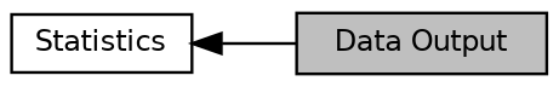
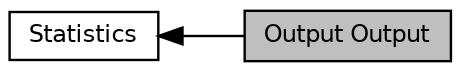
  digraph {
    rankdir=LR
    node [color=black fontname=Helvetica fontsize=10 shape=record style=filled]
-   n1 [fillcolor=grey75 fontcolor=black height=0.2 label="Data Output" width=0.4]
+   n1 [fillcolor=grey75 fontcolor=black height=0.2 label="Output Output" width=0.4]
    n2 [fillcolor=white height=0.2 label=Statistics width=0.4]
    n2 -> n1 [dir=back fontname=Helvetica fontsize=10 labelfontname=Helvetica labelfontsize=10 shape=plaintext style=solid]
  }
